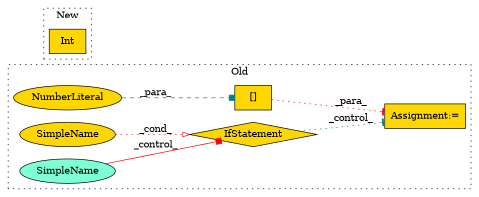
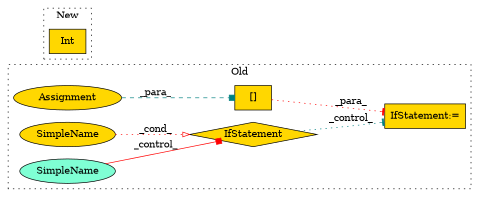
  digraph {
    rankdir=LR
    node [a=42 fillcolor=gold shape=box style=filled]
    edge [arrowhead=tee color=red style=dotted]
    n1 [a=2 l="6,1" label="[]" s="1483,1490"]
-   n2 [a=34 l=1 label=NumberLiteral s=1489 shape=ellipse]
-   n3 [a=7 l=1 label="Assignment:=" s=1482]
+   n2 [a=34 l=1 label=Assignment s=1489 shape=ellipse]
+   n3 [a=7 l=1 label="IfStatement:=" s=1482]
    n4 [a=25 l="4,2" label=IfStatement s="1345,1372" shape=diamond]
    n5 [label=SimpleName shape=ellipse]
    n6 [fillcolor=aquamarine label=SimpleName shape=ellipse]
    n7 [a=32 l="4,1" label=Int s="703,734"]
    subgraph cluster_1 {
      label=Old
      style=dotted
      n1
      n2
      n3
      n4
      n5
      n6
    }
    subgraph cluster_2 {
      label=New
      style=dotted
      n7
    }
    n1 -> n3 [label=_para_]
    n2 -> n1 [arrowhead=box color=teal label=_para_ style=dashed]
    n4 -> n3 [color=teal label=_control_]
    n5 -> n4 [arrowhead=onormal label=_cond_]
    n6 -> n4 [arrowhead=box label=_control_ style=solid]
  }
